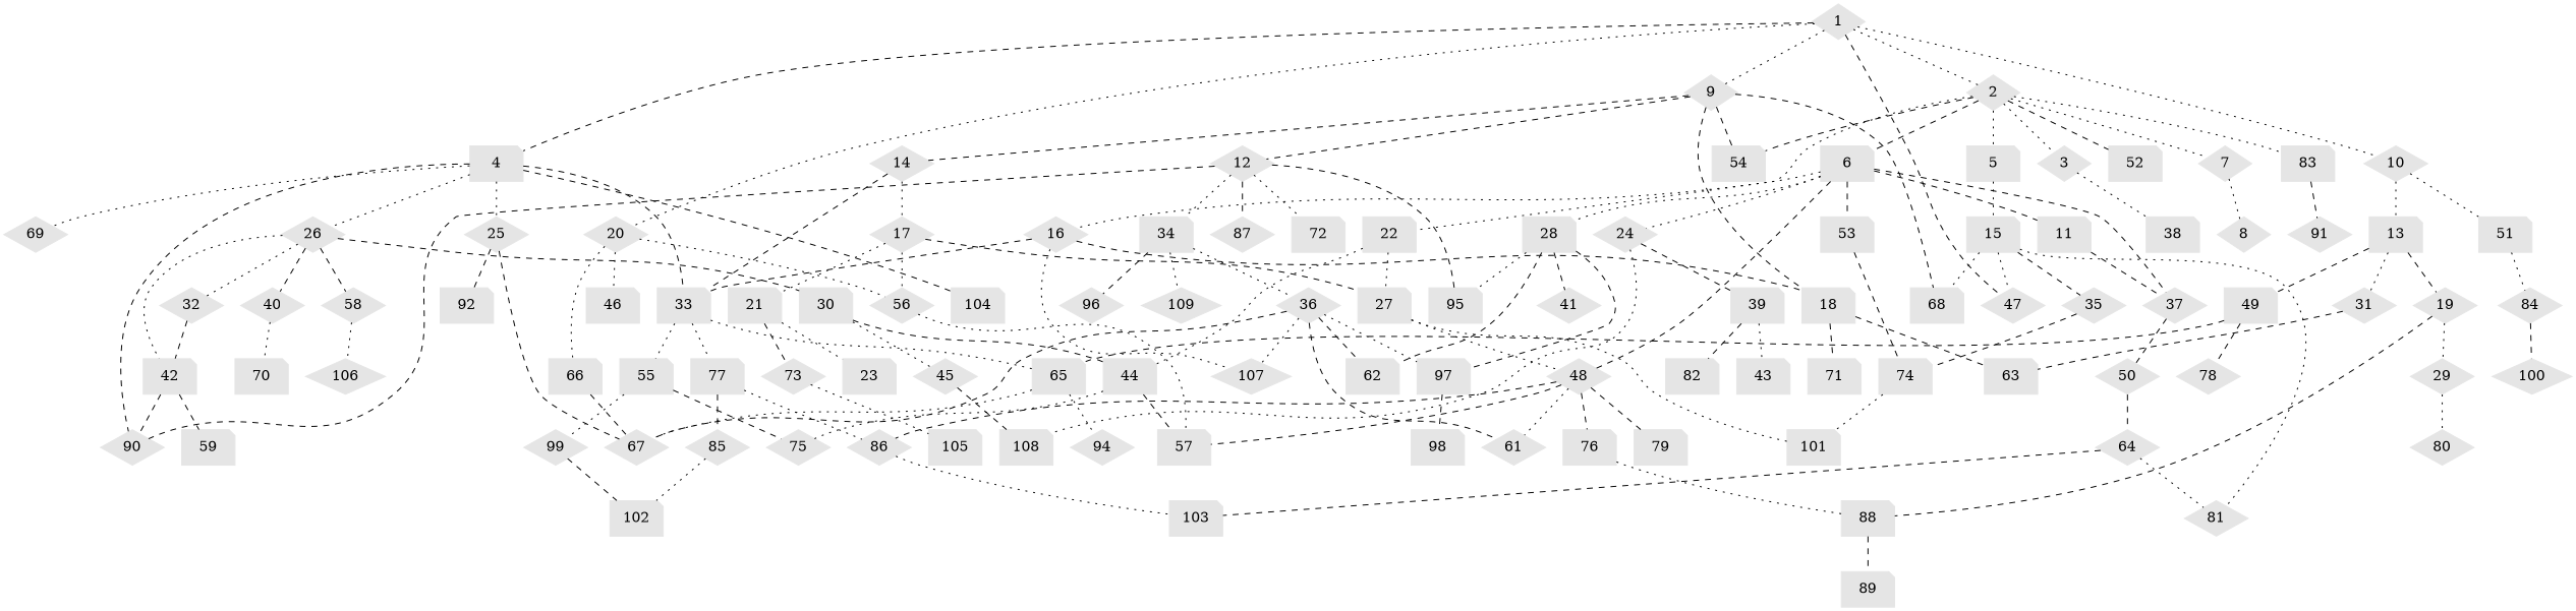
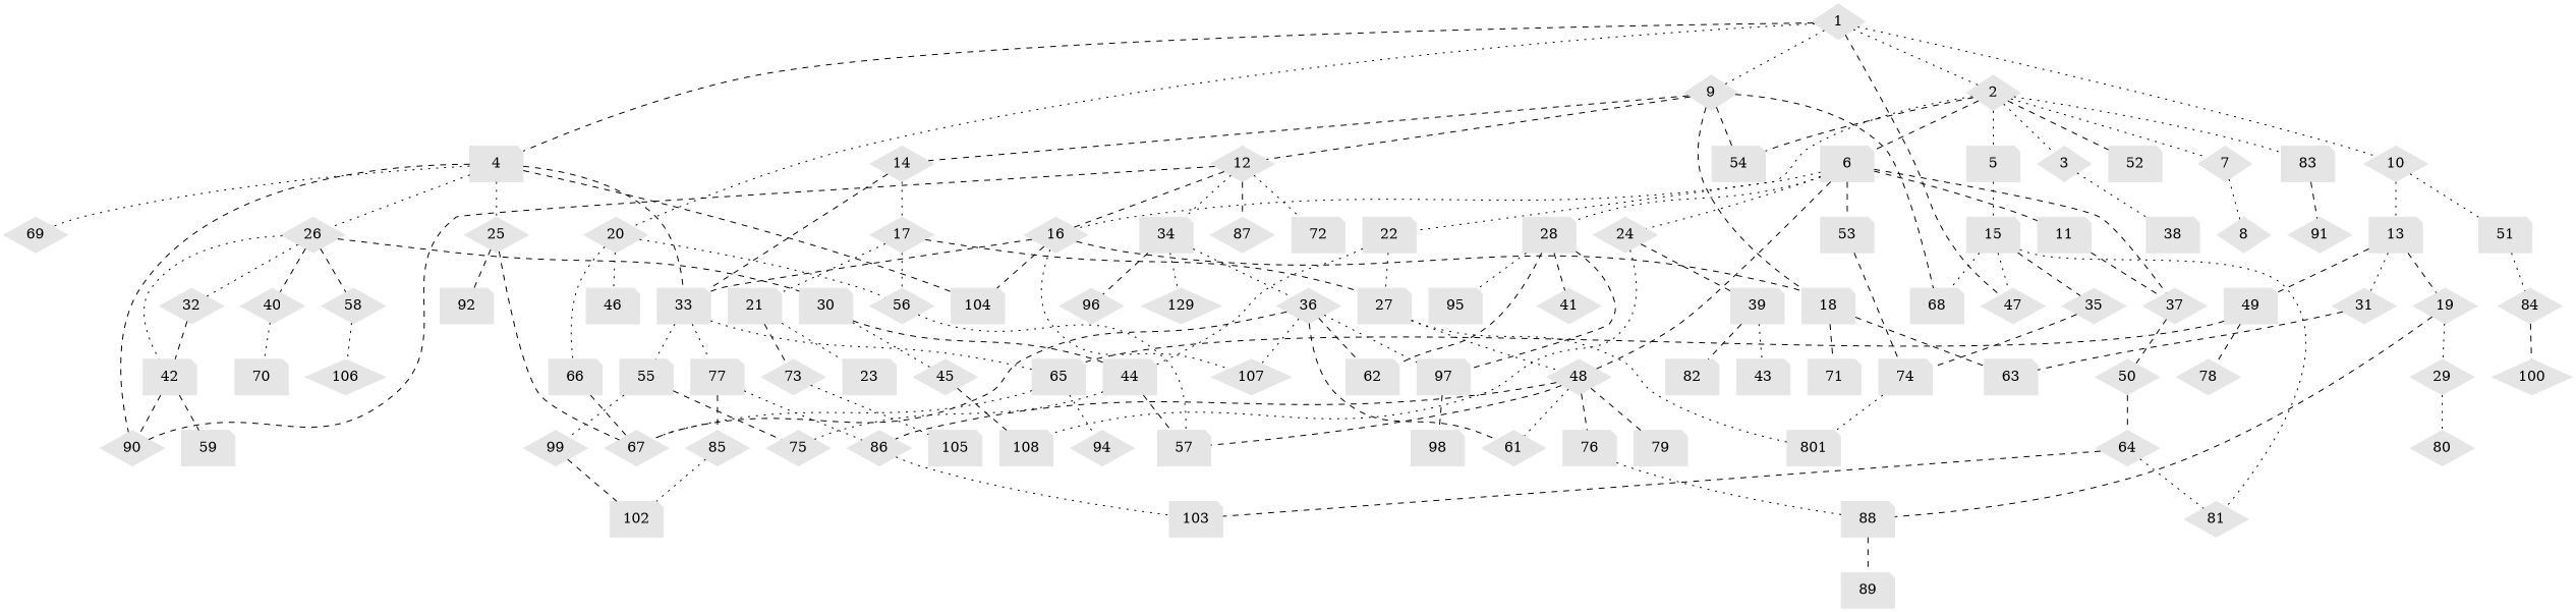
  graph {
    node [color=gray90 shape=note style=filled]
    edge [style=dashed]
    1 [shape=diamond]
    2 [shape=diamond]
    4
    9 [shape=diamond]
    10 [shape=diamond]
    20 [shape=diamond]
    47 [shape=diamond]
    3 [shape=diamond]
    5
    6
    7 [shape=diamond]
    22
    52
    54
    83
    25 [shape=diamond]
    26 [shape=diamond]
    33
    69 [shape=diamond]
    90 [shape=diamond]
    104
    12 [shape=diamond]
    14 [shape=diamond]
    18
    68
    13
    51
    56 [shape=diamond]
    46
    66
    38
    15
    11
    16 [shape=diamond]
    24 [shape=diamond]
    28
    37 [shape=diamond]
    48 [shape=diamond]
    53
    8 [shape=diamond]
    27
    44
    91 [shape=diamond]
    67 [shape=diamond]
    92
    30
    32 [shape=diamond]
    40 [shape=diamond]
    42
    58 [shape=diamond]
    55
    65
    77
    35 [shape=diamond]
    81 [shape=diamond]
    107 [shape=diamond]
    39
    108
    95
    41 [shape=diamond]
    62
    97
    50 [shape=diamond]
    61 [shape=diamond]
    57
    76
    79
    86 [shape=diamond]
    74
    34
    72
    87 [shape=diamond]
    17 [shape=diamond]
    63
    71
    19 [shape=diamond]
    31 [shape=diamond]
    49
    84 [shape=diamond]
    36 [shape=diamond]
    96 [shape=diamond]
-   109 [shape=diamond]
+   109 [shape=diamond label=129]
    29 [shape=diamond]
    88
    78 [shape=diamond]
    21
    23
    73 [shape=diamond]
-   101
+   101 [label=801]
    80 [shape=diamond]
    105
    75 [shape=diamond]
    43
    82
    45 [shape=diamond]
    70
    59
    106 [shape=diamond]
    98
    89
    99 [shape=diamond]
    94 [shape=diamond]
    85 [shape=diamond]
    64 [shape=diamond]
    103
    100 [shape=diamond]
    102
    1 -- 2 [style=dotted]
    1 -- 4
    1 -- 9 [style=dotted]
    1 -- 10 [style=dotted]
    1 -- 20 [style=dotted]
    1 -- 47
    2 -- 3 [style=dotted]
    2 -- 5 [style=dotted]
    2 -- 6
    2 -- 7 [style=dotted]
    2 -- 22 [style=dotted]
    2 -- 52
    2 -- 54
    2 -- 83 [style=dotted]
    4 -- 25 [style=dotted]
    4 -- 26 [style=dotted]
    4 -- 33
    4 -- 69 [style=dotted]
    4 -- 90
    4 -- 104
    9 -- 54
    9 -- 12
    9 -- 14
    9 -- 18
    9 -- 68
    10 -- 13 [style=dotted]
    10 -- 51 [style=dotted]
    20 -- 56 [style=dotted]
    20 -- 46 [style=dotted]
    20 -- 66 [style=dotted]
    3 -- 38 [style=dotted]
    5 -- 15 [style=dotted]
    6 -- 11
    6 -- 16 [style=dotted]
    6 -- 24 [style=dotted]
    6 -- 28 [style=dotted]
    6 -- 37
    6 -- 48
    6 -- 53
    7 -- 8 [style=dotted]
    22 -- 27 [style=dotted]
    22 -- 44 [style=dotted]
    83 -- 91
    25 -- 67
    25 -- 92
    26 -- 30
    26 -- 32 [style=dotted]
    26 -- 40
    26 -- 42 [style=dotted]
    26 -- 58
    33 -- 55 [style=dotted]
    33 -- 65 [style=dotted]
    33 -- 77 [style=dotted]
    12 -- 90
-   12 -- 95
+   12 -- 16
    12 -- 34 [style=dotted]
    12 -- 72 [style=dotted]
    12 -- 87
    14 -- 33
    14 -- 17 [style=dotted]
    18 -- 63
    18 -- 71
    13 -- 19
    13 -- 31 [style=dotted]
    13 -- 49
    51 -- 84 [style=dotted]
    56 -- 57 [style=dotted]
    66 -- 67
    15 -- 47 [style=dotted]
    15 -- 68 [style=dotted]
    15 -- 35
    15 -- 81 [style=dotted]
    11 -- 37
    16 -- 33
+   16 -- 104
    16 -- 18
    16 -- 107 [style=dotted]
    24 -- 39
    24 -- 108 [style=dotted]
    28 -- 95 [style=dotted]
    28 -- 41
    28 -- 62
    28 -- 97
    37 -- 50
    48 -- 61 [style=dotted]
    48 -- 57
    48 -- 76
    48 -- 79
    48 -- 86
    53 -- 74
    27 -- 48 [style=dotted]
    27 -- 101 [style=dotted]
    44 -- 57
    44 -- 75 [style=dotted]
    30 -- 44
    30 -- 45 [style=dotted]
    32 -- 42
    40 -- 70 [style=dotted]
    42 -- 90
    42 -- 59
    58 -- 106 [style=dotted]
    55 -- 75
    55 -- 99 [style=dotted]
    65 -- 67 [style=dotted]
    65 -- 94 [style=dotted]
    77 -- 86 [style=dotted]
    77 -- 85
    35 -- 74
    39 -- 43 [style=dotted]
    39 -- 82
    97 -- 98
    50 -- 64
    76 -- 88 [style=dotted]
    86 -- 103 [style=dotted]
    74 -- 101 [style=dotted]
    34 -- 36 [style=dotted]
    34 -- 96
    34 -- 109 [style=dotted]
    17 -- 56 [style=dotted]
    17 -- 27
    17 -- 21 [style=dotted]
    19 -- 29 [style=dotted]
    19 -- 88
    31 -- 63
    49 -- 65
    49 -- 78
    84 -- 100
    36 -- 67
    36 -- 107 [style=dotted]
    36 -- 62
    36 -- 97 [style=dotted]
    36 -- 61
    29 -- 80 [style=dotted]
    88 -- 89
    21 -- 23 [style=dotted]
    21 -- 73
    73 -- 105 [style=dotted]
    45 -- 108
    99 -- 102
    85 -- 102 [style=dotted]
    64 -- 81 [style=dotted]
    64 -- 103
  }
